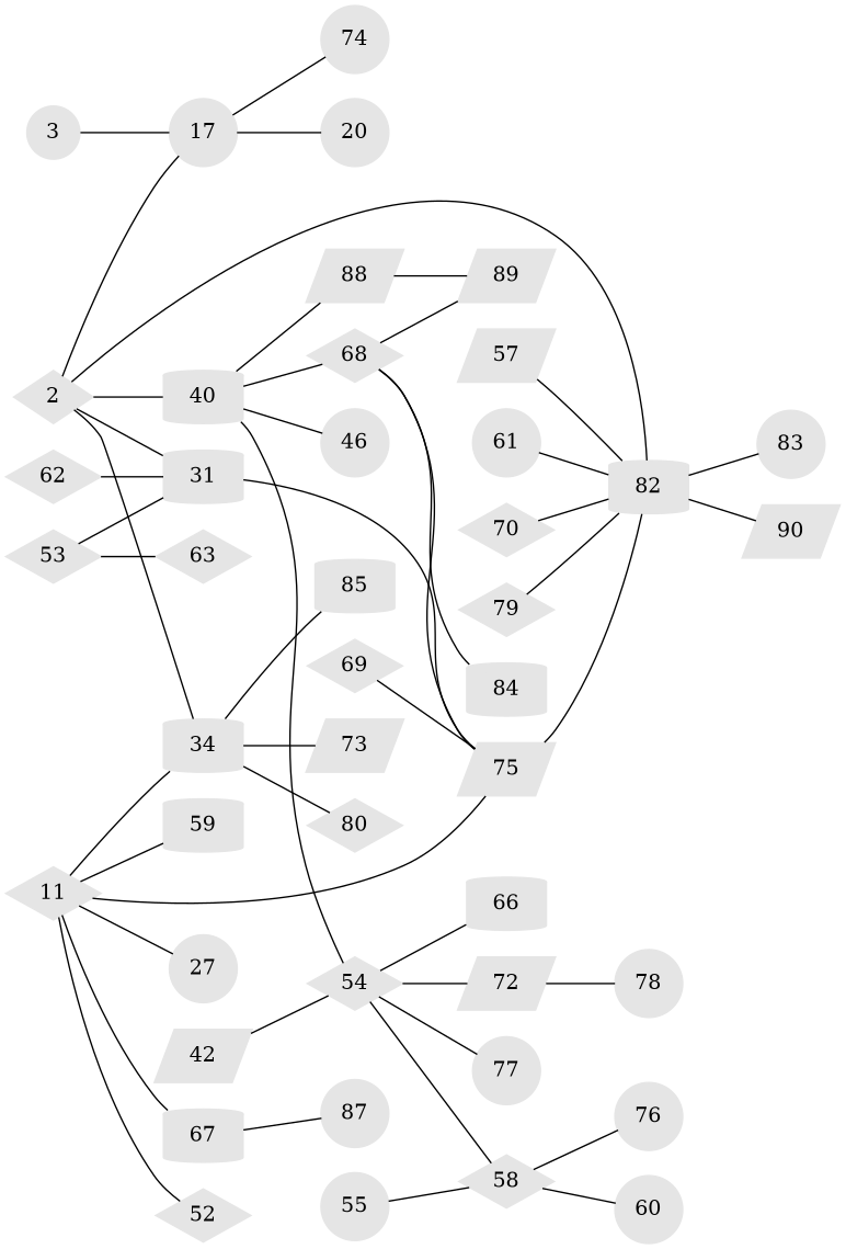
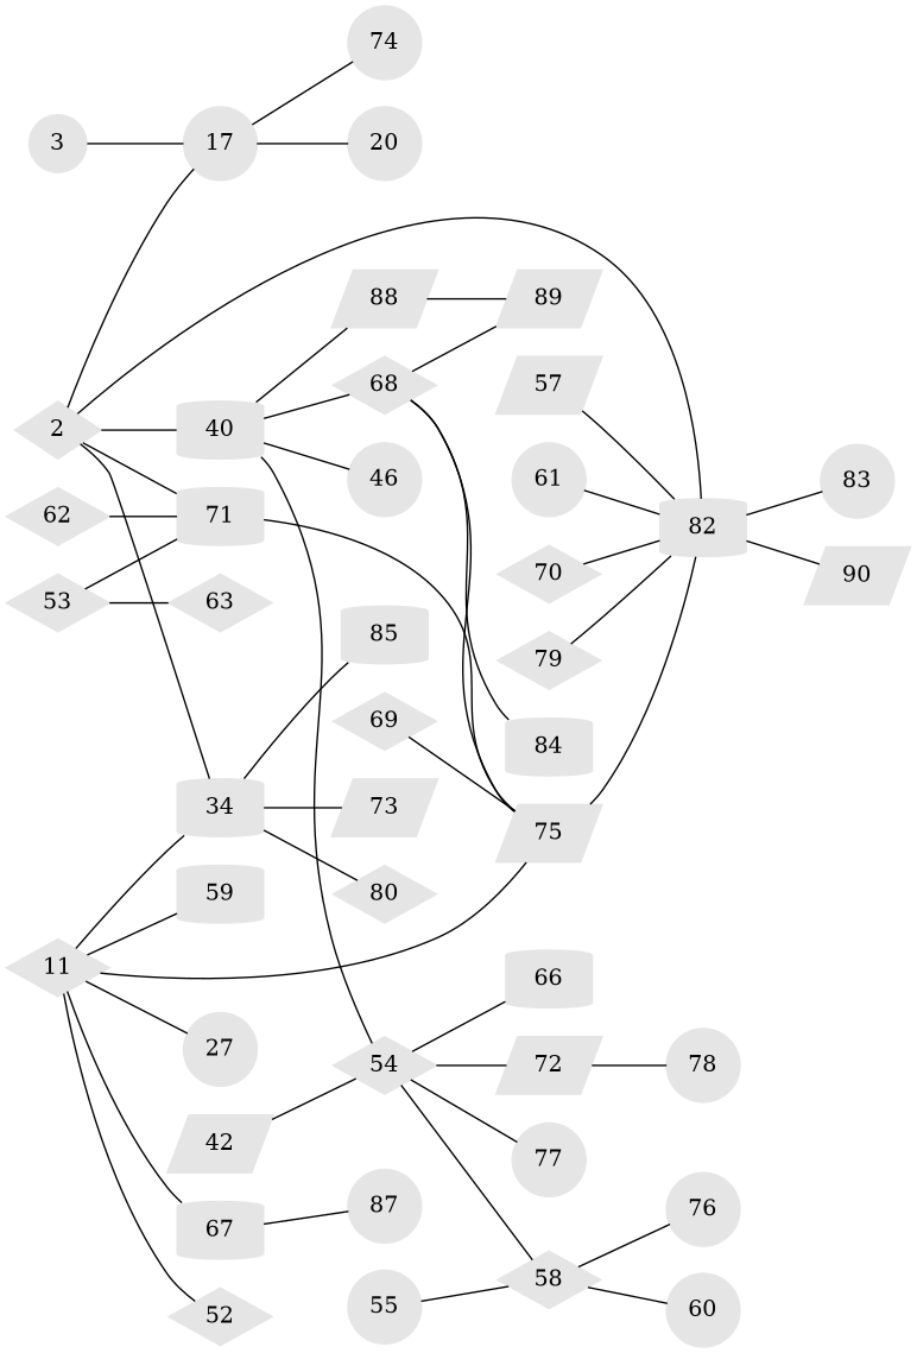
  graph {
    rankdir=LR
    node [color=gray90 shape=circle style=filled]
    17 [super="+1+6"]
    20
    74
    2 [shape=diamond]
    34 [shape=cylinder super="+7"]
    40 [shape=cylinder super="+4"]
-   71 [shape=cylinder super="+5+18+21+28+56" label=31]
+   71 [shape=cylinder super="+5+18+21+28+56"]
    82 [shape=cylinder super="+64+65+41+81"]
    73 [shape=parallelogram]
    80 [shape=diamond]
    85 [shape=cylinder]
    46
    54 [shape=diamond super="+13+23"]
    68 [shape=diamond]
    88 [shape=parallelogram]
    75 [shape=parallelogram super="+22+51"]
    83
    90 [shape=parallelogram]
    3
    11 [shape=diamond super="+10"]
    27 [super="+25"]
    52 [shape=diamond super="+43"]
    59 [shape=cylinder super="+48"]
    67 [shape=cylinder super="+19"]
    87
    58 [shape=diamond super="+47"]
    66 [shape=cylinder]
    72 [shape=parallelogram super="+35"]
    77
    89 [shape=parallelogram]
    84 [shape=cylinder]
    42 [shape=parallelogram]
    53 [shape=diamond]
    63 [shape=diamond]
    60
    76
    78
    55
    57 [shape=parallelogram]
    61
    62 [shape=diamond]
    69 [shape=diamond super="+14+37+39"]
    70 [shape=diamond]
    79 [shape=diamond]
    17 -- 20
    17 -- 74
    2 -- 17 [weight=2]
    2 -- 34
    2 -- 40
    2 -- 71 [weight=2]
    2 -- 82
    34 -- 73
    34 -- 80
    34 -- 85
    40 -- 46
    40 -- 54 [weight=2]
    40 -- 68
    40 -- 88
    71 -- 75
    82 -- 83
    82 -- 90
    54 -- 58
    54 -- 66
    54 -- 72
    54 -- 77
    68 -- 75
    68 -- 89
    68 -- 84
    88 -- 89
    75 -- 82
    3 -- 17
    11 -- 34 [weight=2]
    11 -- 75
    11 -- 27
    11 -- 52
    11 -- 59
    11 -- 67
    67 -- 87
    58 -- 60
    58 -- 76
    72 -- 78
    42 -- 54
    53 -- 71
    53 -- 63
    55 -- 58
    57 -- 82
    61 -- 82
    62 -- 71
    69 -- 75
    70 -- 82
    79 -- 82
  }
